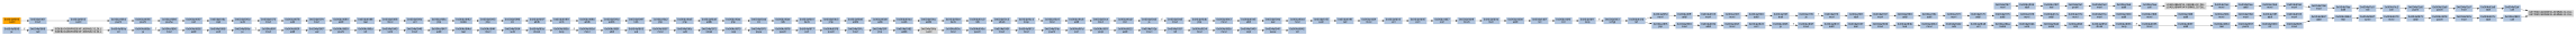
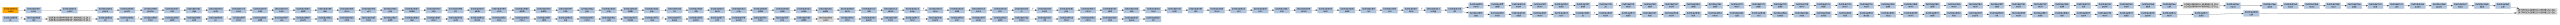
  strict digraph {
    fontname=Inter
    rankdir=LR
    node [color=lightsteelblue fillcolor=lightsteelblue fontname=Inter shape=rectangle style=filled]
    edge [color="#000000" fontname=Inter]
    n1 [label="0x004a190f\nmovl"]
    n2 [label="0x004a1913\nmovl"]
    n3 [label="0x004a191a\npushl"]
    n4 [label="0x004a191d\nxorl"]
    n5 [label="0x004a118d\nmovl"]
    n6 [label="0x004a118f\naddl"]
    n7 [label="0x004a1195\nmovl"]
    n8 [label="0x004a1197\nmovl"]
    n9 [label="0x004a197c\nmovl"]
    n10 [label="0x004a197f\njmp"]
    n11 [label="0x004a1982\naddb"]
    n12 [fillcolor=lightgrey label="0x004a190b\npushl"]
    n13 [label="0x004a194d\nleal"]
    n14 [label="0x004a194f\nmovl"]
    n15 [label="0x004a1954\nsubl"]
    n16 [label="0x004a195a\nstosb"]
    n17 [label="0x004a1410\nincl"]
    n18 [label="0x004a1411\nloop"]
    n19 [label="0x004a1413\nxchgl"]
    n20 [label="0x004a1414\nret"]
    n21 [label="0x004a190c\nmovl"]
    n22 [label="0x004a190e\npushl"]
    n23 [label="0x004a12af\ncall"]
    n24 [color=lightgrey fillcolor=lightgrey label="GETPROCADDRESS_KERNEL32_DLL\nGETPROCADDRESS-KERNEL32-DLL"]
    n25 [label="0x004a1407\nxorl"]
    n26 [label="0x004a1409\nmovb"]
    n27 [label="0x004a140b\nmull"]
    n28 [label="0x004a140d\naddl"]
    n29 [label="0x004a1073\nmovl"]
    n30 [label="0x004a1078\nsubl"]
    n31 [label="0x004a107e\nmovl"]
    n32 [label="0x004a1080\naddl"]
    n33 [label="0x004a10ba\nsubb"]
    n34 [label="0x004a10bc\naddb"]
    n35 [label="0x004a10be\ndecb"]
    n36 [label="0x004a10c0\nrolb"]
    n37 [label="0x004a191f\npopl"]
    n38 [label="0x004a1922\naddl"]
    n39 [label="0x004a195b\nloop"]
    n40 [label="0x004a195d\nmovl"]
    n41 [label="0x004a195f\naddl"]
    n42 [label="0x004a1965\nleal"]
    n43 [label="0x004a1942\nret"]
    n44 [label="0x004a185f\npushl"]
    n45 [label="0x004a1860\nret"]
    n46 [label="0x004a1865\nmovl"]
    n47 [label="0x004a1867\naddl"]
    n48 [label="0x004a1401\nmovl"]
    n49 [label="0x004a1403\nxorl"]
    n50 [label="0x004a1405\nxorl"]
    n51 [label="0x004a1901\naddl"]
    n52 [label="0x004a1907\nleal"]
    n53 [label="0x004a1909\npushl"]
    n54 [label="0x004a190a\nret"]
    n55 [label="0x004a10fd\nmovl"]
    n56 [label="0x004a1815\njmp"]
    n57 [label="0x004a10ff\naddl"]
    n58 [label="0x004a1819\nmovl"]
    n59 [label="0x004a1945\nmovl"]
    n60 [label="0x004a1947\naddl"]
    n61 [label="0x004a1892\naddl"]
    n62 [label="0x004a1898\ntestl"]
    n63 [label="0x004a189e\nje"]
    n64 [label="0x004a18ff\nmovl"]
    n65 [label="0x004a10c3\nstosb"]
    n66 [label="0x004a140f\nincl"]
    n67 [label="0x004a1870\nmovl"]
    n68 [label="0x004a1872\naddl"]
    n69 [label="0x004a1878\npushl"]
    n70 [label="0x004a187a\nmovl"]
    n71 [label="0x004a1886\nje"]
    n72 [label="0x004a1888\ncall"]
    n73 [label="0x004a1096\nclc"]
    n74 [label="0x004a1097\naddb"]
    n75 [label="0x004a1099\nxorb"]
    n76 [label="0x004a109b\naddb"]
    n77 [label="0x004a1188\naddl"]
    n78 [label="0x004a118b\nmovl"]
    n79 [label="0x004a10a2\njmp"]
    n80 [label="0x004a10a5\njmp"]
    n81 [label="0x004a10a8\naddb"]
    n82 [label="0x004a10aa\njmp"]
    n83 [label="0x004a1842\nsubl"]
    n84 [label="0x004a1848\nxorl"]
    n85 [label="0x004a184a\nlodsb"]
    n86 [label="0x004a184b\nxorb"]
    n87 [label="0x004a11b4\nmovl"]
    n88 [label="0x004a11b6\nmovl"]
    n89 [label="0x004a11b8\nmovl"]
    n90 [label="0x004a11ba\naddl"]
    n91 [label="0x004a1180\naddl"]
    n92 [label="0x004a1186\nmovl"]
    n93 [label="0x004a10c4\nloop"]
    n94 [label="0x004a10c6\nmovl"]
    n95 [label="0x004a10c8\naddl"]
    n96 [label="0x004a10ce\nmovl"]
    n97 [label="0x004a10e3\nmovl"]
    n98 [label="0x004a10e5\naddl"]
    n99 [label="0x004a10eb\nleal"]
    n100 [label="0x004a10ed\nmovl"]
    n101 [label="0x004a1199\naddl"]
    n102 [label="0x004a10f8\ncall"]
    n103 [label="0x004a1941\nleave"]
    n104 [label="0x004a192a\nmovl"]
    n105 [label="0x004a1931\nroll"]
    n106 [label="0x004a1934\nmovl"]
    n107 [label="0x004a193b\nmovl"]
    n108 [label="0x004a1063\npushl"]
    n109 [label="0x004a1064\npushl"]
    n110 [label="0x004a1065\npushl"]
    n111 [label="0x004a1066\npusha"]
    n112 [label="0x004a109d\naddb"]
    n113 [label="0x004a109f\nrolb"]
    n114 [label="0x004a1171\nmovl"]
    n115 [label="0x004a1173\naddl"]
    n116 [label="0x004a1175\naddl"]
    n117 [label="0x004a1178\nmovl"]
    n118 [label="0x004a10f2\nsubl"]
    n119 [label="0x004a1943\nxorb"]
    n120 [label="0x004a1821\nmovl"]
    n121 [label="0x004a1823\nxorl"]
    n122 [label="0x004a1825\nje"]
    n123 [label="0x004a182f\nmovl"]
    n124 [label="0x004a117a\naddl"]
    n125 [label="0x004a117c\nmovl"]
    n126 [label="0x004a117e\nmovl"]
    n127 [label="0x004a186d\nleal"]
    n128 [label="0x004a186f\npushl"]
    n129 [label="0x004a1831\naddl"]
    n130 [label="0x004a1837\nleal"]
    n131 [label="0x004a1839\nmovl"]
    n132 [label="0x004a183b\nleal"]
    n133 [label="0x004a1972\nstosb"]
    n134 [label="0x004a1973\nloop"]
    n135 [label="0x004a1975\npopa"]
    n136 [label="0x004a1976\npushl"]
    n137 [label="0x004a10d2\nincl"]
    n138 [label="0x004a1086\nleal"]
    n139 [label="0x004a1088\nmovl"]
    n140 [label="0x004a108a\nxorl"]
    n141 [label="0x004a1979\npushl"]
    n142 [label="0x004a1169\naddl"]
    n143 [label="0x004a116c\naddl"]
    n144 [label="0x004a10ae\nrolb"]
    n145 [label="0x004a10b1\ndecb"]
    n146 [label="0x004a10b3\njmp"]
    n147 [label="0x004a10b6\naddb"]
    n148 [label="0x004a11a2\nmovl"]
    n149 [label="0x004a11a4\naddl"]
    n150 [label="0x004a11aa\ncall"]
    n151 [color=lightgrey fillcolor=lightgrey label="LOADLIBRARYA_KERNEL32_DLL\nLOADLIBRARYA-KERNEL32-DLL"]
    n152 [label="0x004a1967\nmovl"]
    n153 [label="0x004a196c\nsubl"]
    n154 [label="0x004a1161\naddl"]
    n155 [label="0x004a1167\nmovl"]
    n156 [label="0x004a1105\nmovl"]
    n157 [label="0x004a1107\nmovl"]
    n158 [label="0x004a1109\naddl"]
    n159 [label="0x004a110f\ntestl"]
    n160 [label="0x004a10ad\nclc"]
    n161 [label="0x004a11c0\nleal"]
    n162 [label="0x004a11c2\ncall"]
    n163 [label="0x004a119f\nleal"]
    n164 [label="0x004a11a1\npushl"]
    n165 [label="0x004a10b8\nsubb"]
    n166 [label="0x004a108c\njmp"]
    n167 [label="0x004a1092\nlodsb"]
    n168 [label="0x004a1093\njmp"]
    n169 [label="0x004a187c\naddl"]
    n170 [color=lightgrey fillcolor=orange label="0x004a1060\npushl"]
    n171 [label="0x004a1061\nmovl"]
    n172 [label="0x004a10d5\nmovl"]
    n173 [label="0x004a10db\njmp"]
    n174 [label="0x004a1853\nloop"]
    n175 [label="0x004a1855\nmovl"]
    n176 [label="0x004a1857\naddl"]
    n177 [label="0x004a185d\nleal"]
    n178 [label="0x004a181b\naddl"]
    n179 [label="0x004a184d\nsubb"]
    n180 [label="0x004a184f\nrolb"]
    n181 [label="0x004a1852\nstosb"]
    n182 [label="0x004a10d3\njs"]
    n183 [label="0x004a1115\nje"]
    n184 [label="0x004a115f\nmovl"]
    n185 [label="0x004a1940\npopl"]
    n186 [label="0x004a1067\ncall"]
    n187 [label="0x004a106c\npopl"]
    n188 [label="0x004a106d\nsubl"]
    n189 [label="0x004a11ae\naddl"]
    n190 [label="0x004a12a9\naddl"]
    n191 [label="0x004a11ac\nmovl"]
    n192 [label="0x004a183d\nmovl"]
    n193 [label="0x004a1882\ncall"]
    n194 [label="0x004a12a5\npushl"]
    n195 [label="0x004a12a6\npushl"]
    n196 [label="0x004a1977\nxorl"]
    n197 [label="0x004a12a7\nmovl"]
    n198 [label="0x004a188a\norl"]
    n199 [label="0x004a188c\nje"]
    n200 [label="0x004a1890\nmovl"]
    n201 [color=lightgrey fillcolor=lightgrey label="ISDEBUGGERPRESENT_KERNEL32_DLL\nISDEBUGGERPRESENT-KERNEL32-DLL"]
    n1 -> n2
    n2 -> n3
    n3 -> n4
    n4 -> n37
    n5 -> n6
    n6 -> n7
+   n7 -> n8
    n8 -> n101
    n9 -> n10
    n10 -> n11
    n11 -> n12
    n12 -> n21
    n13 -> n14
    n14 -> n15
    n15 -> n16
    n16 -> n39
    n17 -> n18
    n18 -> n19 [label=F]
    n19 -> n20
    n20 -> n55
    n20 -> n56
    n21 -> n22
    n22 -> n1
    n23 -> n24
    n25 -> n26
    n26 -> n27
    n27 -> n28
    n28 -> n66
    n29 -> n30
    n30 -> n31
    n31 -> n32
    n32 -> n138
    n33 -> n34
    n34 -> n35
    n35 -> n36
    n36 -> n65
    n37 -> n38
    n38 -> n104
    n39 -> n40 [label=F]
    n40 -> n41
    n41 -> n42
    n42 -> n152
    n44 -> n45
    n45 -> n46
    n46 -> n47
    n47 -> n127
    n48 -> n49
    n49 -> n50
    n50 -> n25
    n51 -> n52
    n52 -> n53
    n53 -> n54
    n54 -> n119
    n55 -> n57
    n56 -> n58
    n57 -> n156
    n58 -> n178
    n59 -> n60
    n60 -> n13
    n61 -> n62
    n62 -> n63
    n63 -> n64 [label=T]
    n64 -> n51
    n65 -> n93
    n66 -> n17
    n67 -> n68
    n68 -> n69
    n69 -> n70
    n70 -> n169
    n71 -> n72 [label=F]
    n72 -> n201
    n73 -> n74
    n74 -> n75
    n75 -> n76
    n76 -> n112
    n77 -> n78
    n78 -> n5
    n79 -> n80
    n80 -> n81
    n81 -> n82
    n82 -> n160
    n83 -> n84
    n84 -> n85
    n85 -> n86
    n86 -> n179
    n87 -> n88
    n88 -> n89
    n89 -> n90
    n90 -> n161
    n91 -> n92
    n92 -> n77
    n93 -> n94 [label=F]
    n94 -> n95
    n95 -> n96
    n96 -> n137
    n97 -> n98
    n98 -> n99
    n99 -> n100
    n100 -> n118
    n101 -> n163
    n102 -> n48
    n103 -> n43
    n104 -> n105
    n105 -> n106
    n106 -> n107
    n107 -> n185
    n108 -> n109
    n109 -> n110
    n110 -> n111
    n111 -> n186
    n112 -> n113
    n113 -> n79
    n114 -> n115
    n115 -> n116
    n116 -> n117
    n117 -> n124
    n118 -> n102
    n119 -> n59
    n120 -> n121
    n121 -> n122
    n122 -> n123 [label=T]
    n123 -> n129
    n124 -> n125
    n125 -> n126
    n126 -> n91
    n127 -> n128
    n128 -> n67
    n129 -> n130
    n130 -> n131
    n131 -> n132
    n132 -> n192
    n133 -> n134
    n134 -> n135 [label=F]
    n135 -> n136
    n136 -> n196
    n137 -> n182
    n138 -> n139
    n139 -> n140
    n140 -> n166
    n141 -> n9
    n142 -> n143
    n143 -> n114
    n144 -> n145
    n145 -> n146
    n146 -> n147
    n147 -> n165
    n148 -> n149
    n149 -> n150
    n150 -> n151
    n151 -> n191
    n152 -> n153
    n153 -> n133
    n154 -> n155
    n155 -> n142
    n156 -> n157
    n157 -> n158
    n158 -> n159
    n159 -> n183
    n160 -> n144
    n161 -> n162
    n162 -> n194
    n163 -> n164
    n164 -> n148
    n165 -> n33
    n166 -> n167
    n167 -> n168
    n168 -> n73
    n169 -> n193
    n170 -> n171
    n171 -> n108
    n172 -> n173
    n173 -> n97
    n174 -> n175 [label=F]
    n175 -> n176
    n176 -> n177
    n177 -> n44
    n178 -> n120
    n179 -> n180
    n180 -> n181
    n181 -> n174
    n182 -> n172 [label=F]
    n183 -> n184 [label=T]
    n184 -> n154
    n185 -> n103
    n186 -> n187
    n187 -> n188
    n188 -> n29
    n189 -> n87
    n190 -> n23
    n191 -> n189
    n192 -> n83
    n193 -> n24
    n194 -> n195
    n195 -> n197
    n196 -> n141
    n197 -> n190
    n198 -> n199
    n199 -> n200 [label=T]
    n200 -> n61
    n201 -> n198
  }
